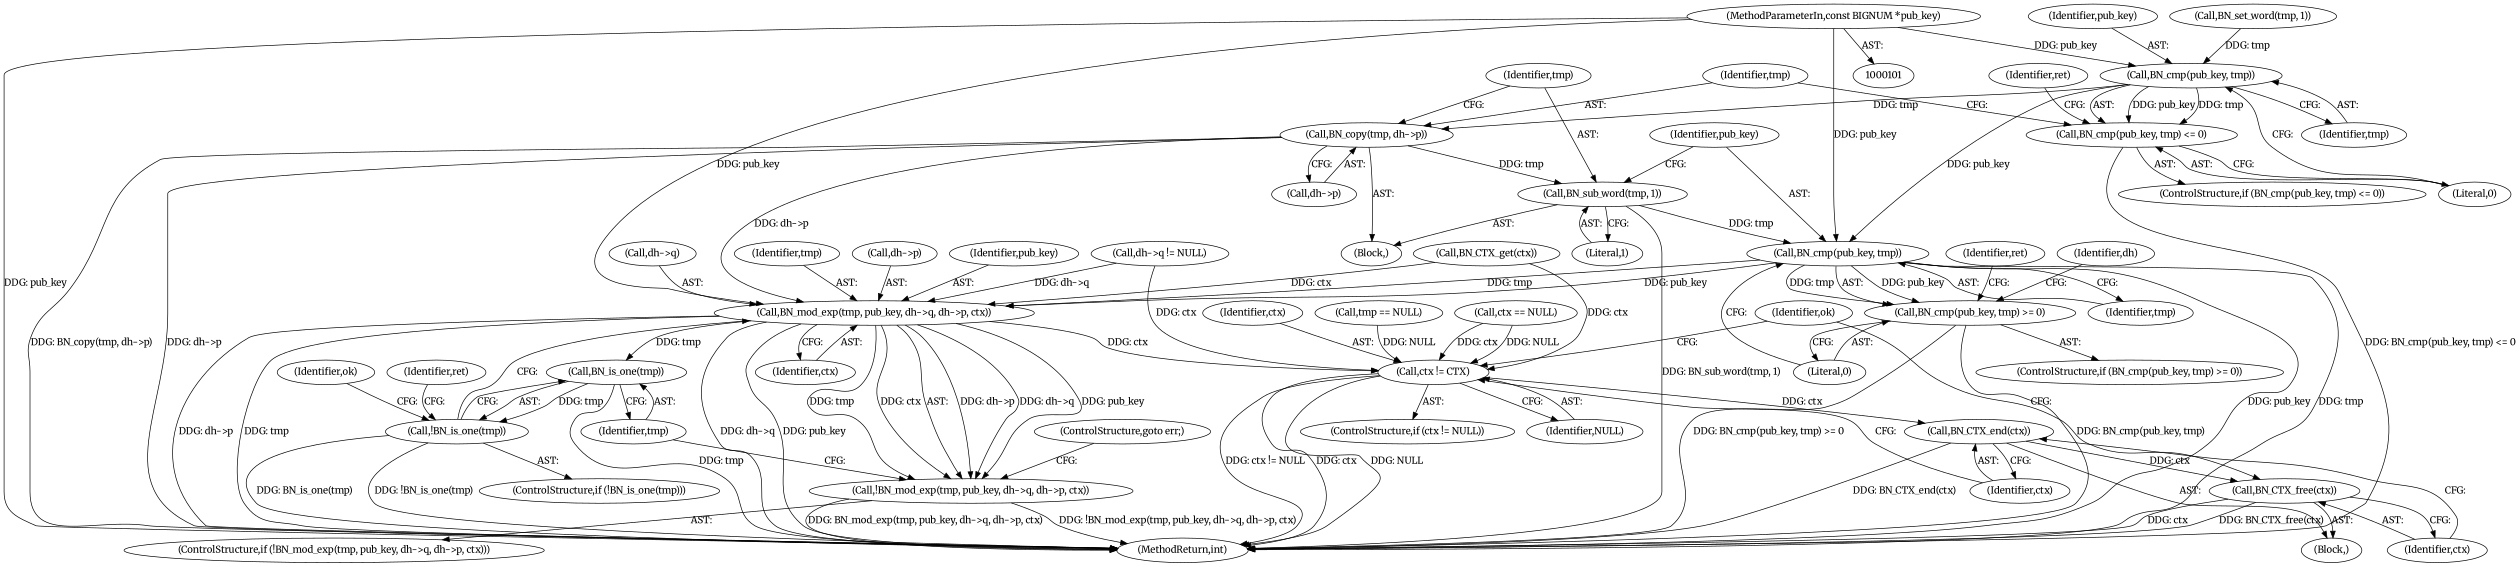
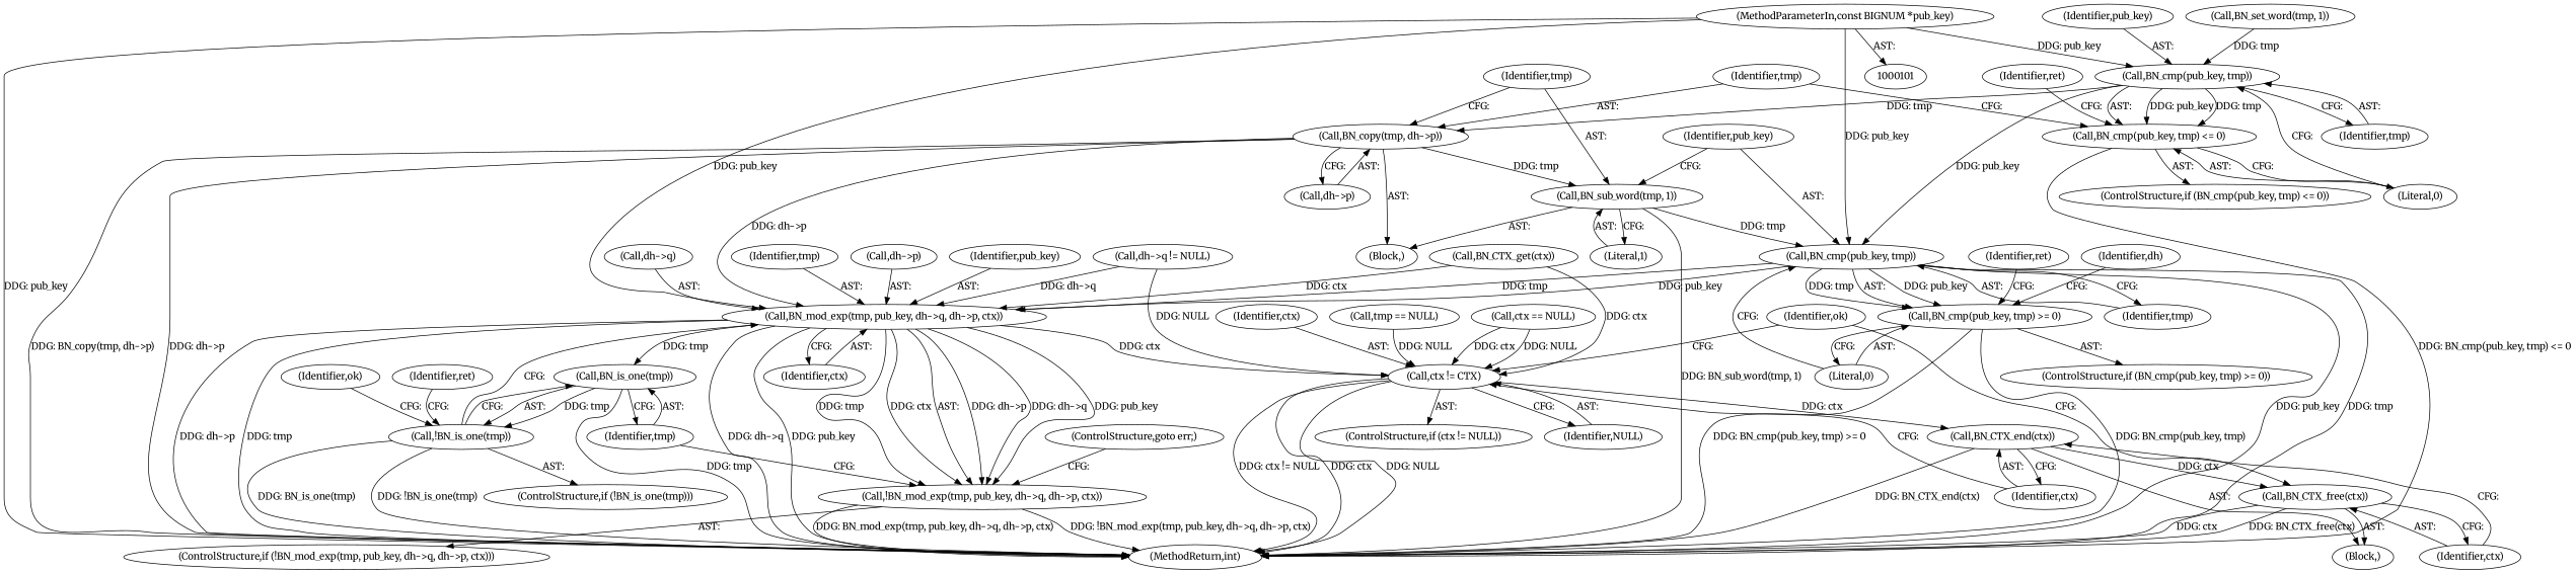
  digraph {
    fontname=Merriweather
    node [fontname=Merriweather]
    edge [fontname=Merriweather]
    n1 [label="(MethodParameterIn,const BIGNUM *pub_key)"]
    n2 [label="(Call,BN_cmp(pub_key, tmp))"]
    n3 [label="(Call,BN_cmp(pub_key, tmp))"]
    n4 [label="(Call,BN_mod_exp(tmp, pub_key, dh->q, dh->p, ctx))"]
    n5 [label="(MethodReturn,int)"]
    1000101
    n7 [label="(Call,BN_cmp(pub_key, tmp) <= 0)"]
    n8 [label="(Call,BN_copy(tmp, dh->p))"]
    n9 [label="(Identifier,tmp)"]
    n10 [label="(Call,BN_cmp(pub_key, tmp) >= 0)"]
    n11 [label="(Identifier,tmp)"]
    n12 [label="(Call,!BN_mod_exp(tmp, pub_key, dh->q, dh->p, ctx))"]
    n13 [label="(Call,BN_is_one(tmp))"]
    n14 [label="(Call,ctx != CTX)"]
    n15 [label="(Identifier,ctx)"]
    n16 [label="(Literal,0)"]
    n17 [label="(ControlStructure,if (BN_cmp(pub_key, tmp) <= 0))"]
    n18 [label="(Call,BN_sub_word(tmp, 1))"]
    n19 [label="(Call,dh->p)"]
    n20 [label="(Block,)"]
    n21 [label="(Literal,1)"]
    n22 [label="(Literal,0)"]
    n23 [label="(ControlStructure,if (BN_cmp(pub_key, tmp) >= 0))"]
    n24 [label="(ControlStructure,if (!BN_mod_exp(tmp, pub_key, dh->q, dh->p, ctx)))"]
    n25 [label="(Call,!BN_is_one(tmp))"]
    n26 [label="(Identifier,tmp)"]
    n27 [label="(Call,BN_CTX_end(ctx))"]
    n28 [label="(Identifier,NULL)"]
    n29 [label="(ControlStructure,if (ctx != NULL))"]
    n30 [label="(ControlStructure,if (!BN_is_one(tmp)))"]
    n31 [label="(Call,BN_CTX_free(ctx))"]
    n32 [label="(Block,)"]
    n33 [label="(Identifier,ctx)"]
    n34 [label="(Identifier,ctx)"]
    n35 [label="(Identifier,pub_key)"]
    n36 [label="(Identifier,tmp)"]
    n37 [label="(ControlStructure,goto err;)"]
    n38 [label="(Identifier,ok)"]
    n39 [label="(Call,dh->p)"]
    n40 [label="(Identifier,pub_key)"]
    n41 [label="(Call,ctx == NULL)"]
    n42 [label="(Call,BN_CTX_get(ctx))"]
    n43 [label="(Call,BN_set_word(tmp, 1))"]
    n44 [label="(Identifier,ctx)"]
    n45 [label="(Identifier,ret)"]
    n46 [label="(Identifier,ok)"]
    n47 [label="(Identifier,tmp)"]
    n48 [label="(Identifier,ret)"]
    n49 [label="(Call,dh->q)"]
    n50 [label="(Call,tmp == NULL)"]
    n51 [label="(Identifier,tmp)"]
    n52 [label="(Identifier,pub_key)"]
    n53 [label="(Call,dh->q != NULL)"]
    n54 [label="(Identifier,dh)"]
    n55 [label="(Identifier,ret)"]
    n1 -> n2 [label="DDG: pub_key"]
    n1 -> n3 [label="DDG: pub_key"]
    n1 -> n4 [label="DDG: pub_key"]
    n1 -> n5 [label="DDG: pub_key"]
    n1 -> 1000101 [label="AST: "]
    n2 -> n3 [label="DDG: pub_key"]
    n2 -> n7 [label="AST: "]
    n2 -> n7 [label="DDG: pub_key"]
    n2 -> n7 [label="DDG: tmp"]
    n2 -> n8 [label="DDG: tmp"]
    n2 -> n9 [label="CFG: "]
    n3 -> n4 [label="DDG: tmp"]
    n3 -> n4 [label="DDG: pub_key"]
    n3 -> n5 [label="DDG: tmp"]
    n3 -> n5 [label="DDG: pub_key"]
    n3 -> n10 [label="AST: "]
    n3 -> n10 [label="DDG: pub_key"]
    n3 -> n10 [label="DDG: tmp"]
    n3 -> n11 [label="CFG: "]
    n4 -> n5 [label="DDG: dh->p"]
    n4 -> n5 [label="DDG: tmp"]
    n4 -> n5 [label="DDG: dh->q"]
    n4 -> n5 [label="DDG: pub_key"]
    n4 -> n12 [label="AST: "]
    n4 -> n12 [label="DDG: dh->p"]
    n4 -> n12 [label="DDG: dh->q"]
    n4 -> n12 [label="DDG: pub_key"]
    n4 -> n12 [label="DDG: tmp"]
    n4 -> n12 [label="DDG: ctx"]
    n4 -> n13 [label="DDG: tmp"]
    n4 -> n14 [label="DDG: ctx"]
    n4 -> n15 [label="CFG: "]
    n7 -> n5 [label="DDG: BN_cmp(pub_key, tmp) <= 0"]
    n7 -> n16 [label="CFG: "]
    n7 -> n17 [label="AST: "]
    n8 -> n4 [label="DDG: dh->p"]
    n8 -> n5 [label="DDG: BN_copy(tmp, dh->p)"]
    n8 -> n5 [label="DDG: dh->p"]
    n8 -> n18 [label="DDG: tmp"]
    n8 -> n19 [label="CFG: "]
    n8 -> n20 [label="AST: "]
    n9 -> n2 [label="AST: "]
    n10 -> n5 [label="DDG: BN_cmp(pub_key, tmp)"]
    n10 -> n5 [label="DDG: BN_cmp(pub_key, tmp) >= 0"]
    n10 -> n22 [label="CFG: "]
    n10 -> n23 [label="AST: "]
    n11 -> n3 [label="AST: "]
    n12 -> n5 [label="DDG: BN_mod_exp(tmp, pub_key, dh->q, dh->p, ctx)"]
    n12 -> n5 [label="DDG: !BN_mod_exp(tmp, pub_key, dh->q, dh->p, ctx)"]
    n12 -> n24 [label="AST: "]
    n13 -> n5 [label="DDG: tmp"]
    n13 -> n25 [label="AST: "]
    n13 -> n25 [label="DDG: tmp"]
    n13 -> n26 [label="CFG: "]
    n14 -> n5 [label="DDG: ctx"]
    n14 -> n5 [label="DDG: NULL"]
    n14 -> n5 [label="DDG: ctx != NULL"]
    n14 -> n27 [label="DDG: ctx"]
    n14 -> n28 [label="CFG: "]
    n14 -> n29 [label="AST: "]
    n15 -> n4 [label="AST: "]
    n16 -> n2 [label="CFG: "]
    n16 -> n7 [label="AST: "]
    n18 -> n3 [label="DDG: tmp"]
    n18 -> n5 [label="DDG: BN_sub_word(tmp, 1)"]
    n18 -> n20 [label="AST: "]
    n18 -> n21 [label="CFG: "]
    n19 -> n8 [label="AST: "]
    n21 -> n18 [label="AST: "]
    n22 -> n3 [label="CFG: "]
    n22 -> n10 [label="AST: "]
    n25 -> n4 [label="CFG: "]
    n25 -> n5 [label="DDG: BN_is_one(tmp)"]
    n25 -> n5 [label="DDG: !BN_is_one(tmp)"]
    n25 -> n13 [label="CFG: "]
    n25 -> n30 [label="AST: "]
    n26 -> n12 [label="CFG: "]
    n26 -> n13 [label="AST: "]
    n27 -> n5 [label="DDG: BN_CTX_end(ctx)"]
    n27 -> n31 [label="DDG: ctx"]
    n27 -> n32 [label="AST: "]
    n27 -> n33 [label="CFG: "]
    n28 -> n14 [label="AST: "]
    n31 -> n5 [label="DDG: ctx"]
    n31 -> n5 [label="DDG: BN_CTX_free(ctx)"]
    n31 -> n32 [label="AST: "]
    n31 -> n34 [label="CFG: "]
    n33 -> n14 [label="CFG: "]
    n33 -> n27 [label="AST: "]
    n34 -> n27 [label="CFG: "]
    n34 -> n31 [label="AST: "]
    n35 -> n2 [label="AST: "]
    n36 -> n4 [label="AST: "]
    n37 -> n12 [label="CFG: "]
    n38 -> n14 [label="CFG: "]
    n38 -> n31 [label="CFG: "]
    n39 -> n4 [label="AST: "]
    n40 -> n4 [label="AST: "]
    n41 -> n14 [label="DDG: ctx"]
    n41 -> n14 [label="DDG: NULL"]
    n42 -> n4 [label="DDG: ctx"]
    n42 -> n14 [label="DDG: ctx"]
    n43 -> n2 [label="DDG: tmp"]
    n44 -> n14 [label="AST: "]
    n45 -> n10 [label="CFG: "]
    n46 -> n25 [label="CFG: "]
    n47 -> n7 [label="CFG: "]
    n47 -> n8 [label="AST: "]
    n48 -> n7 [label="CFG: "]
    n49 -> n4 [label="AST: "]
    n50 -> n14 [label="DDG: NULL"]
    n51 -> n8 [label="CFG: "]
    n51 -> n18 [label="AST: "]
    n52 -> n3 [label="AST: "]
    n52 -> n18 [label="CFG: "]
    n53 -> n4 [label="DDG: dh->q"]
-   n53 -> n14 [label="DDG: ctx"]
+   n53 -> n14 [label="DDG: NULL"]
    n54 -> n10 [label="CFG: "]
    n55 -> n25 [label="CFG: "]
  }
